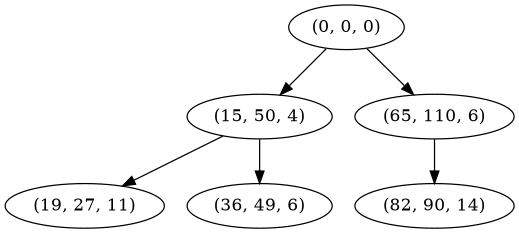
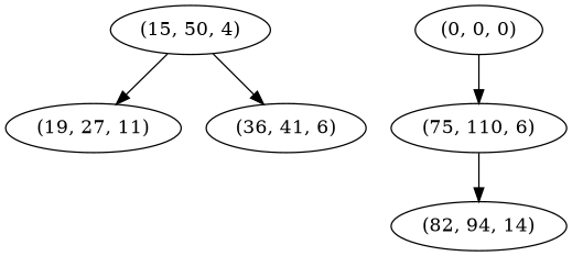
  digraph {
    n1 [label="(15, 50, 4)"]
    "(0, 0, 0)"
-   "(65, 110, 6)"
+   "(65, 110, 6)" [label="(75, 110, 6)"]
    "(19, 27, 11)"
-   "(36, 41, 6)" [label="(36, 49, 6)"]
-   "(82, 94, 14)" [label="(82, 90, 14)"]
+   "(36, 41, 6)"
+   "(82, 94, 14)"
    n1 -> "(19, 27, 11)"
    n1 -> "(36, 41, 6)"
-   "(0, 0, 0)" -> n1
    "(0, 0, 0)" -> "(65, 110, 6)"
    "(65, 110, 6)" -> "(82, 94, 14)"
  }
